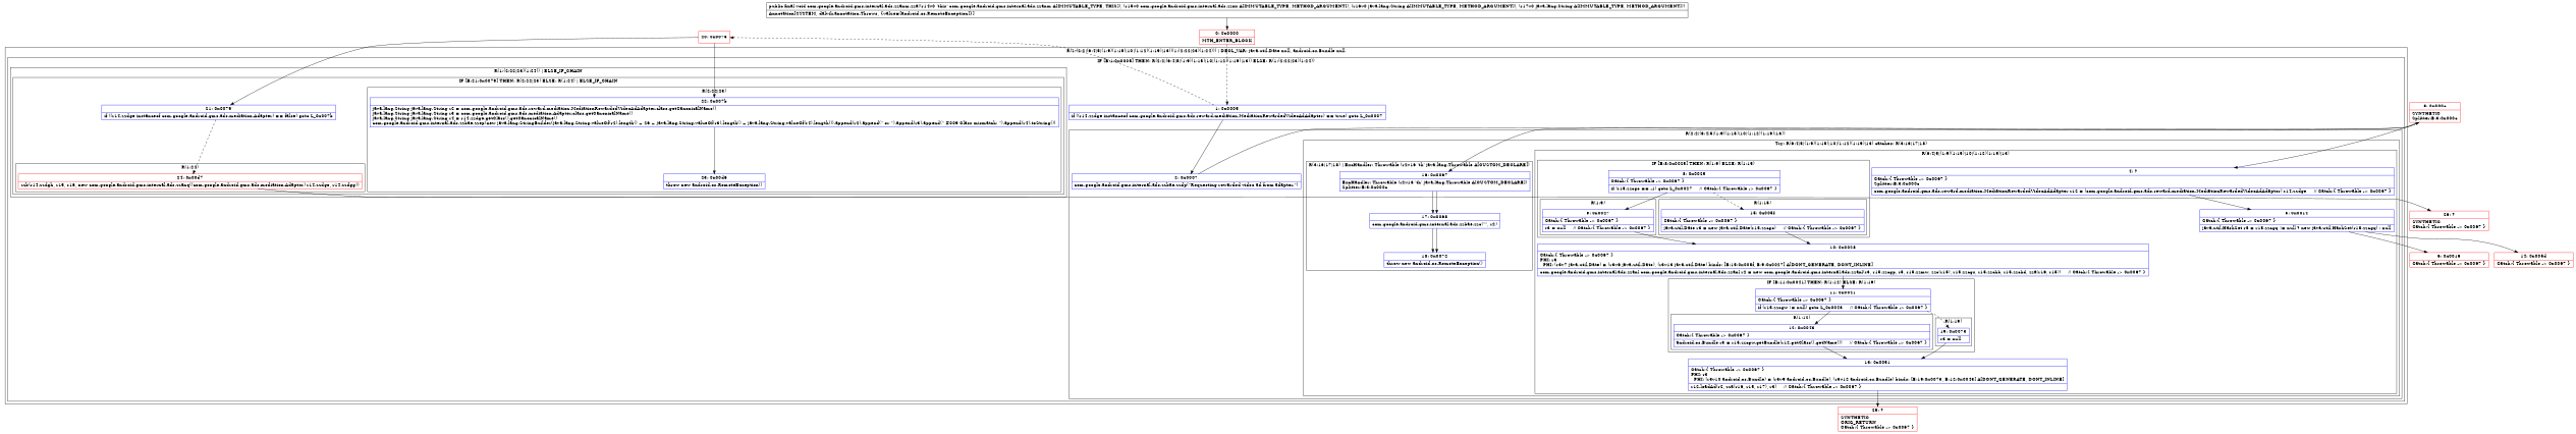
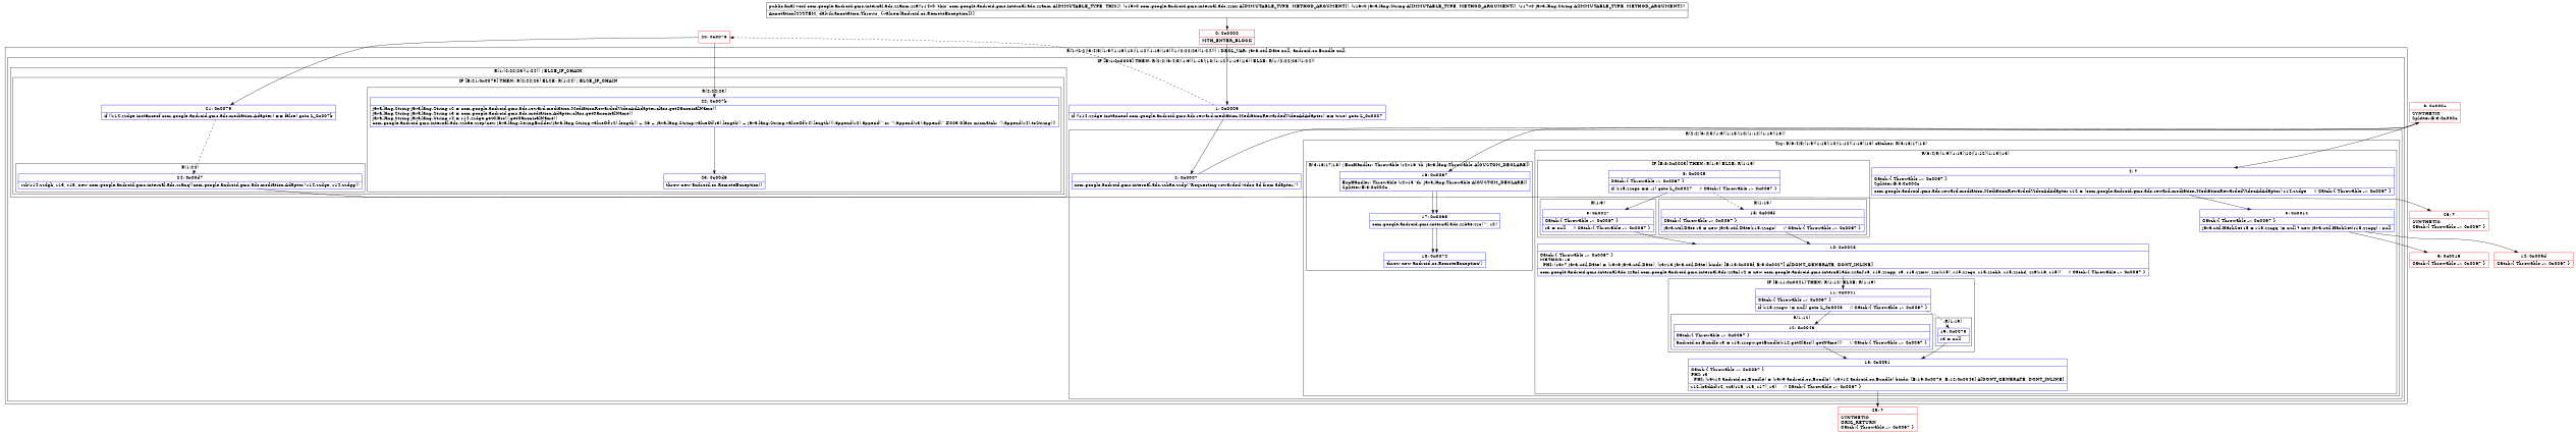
  digraph {
    node [color=blue shape=record]
    n1 [label="{9\:\ 0x0027|Catch:\{ Throwable \-\> 0x0067 \}\l|r3 = null     \/\/ Catch:\{ Throwable \-\> 0x0067 \}\l}"]
    n2 [label="{15\:\ 0x005f|Catch:\{ Throwable \-\> 0x0067 \}\l|java.util.Date r3 = new java.util.Date(r15.zzcgo)     \/\/ Catch:\{ Throwable \-\> 0x0067 \}\l}"]
    n3 [label="{8\:\ 0x0025|Catch:\{ Throwable \-\> 0x0067 \}\l|if (r15.zzcgo == \-1) goto L_0x0027     \/\/ Catch:\{ Throwable \-\> 0x0067 \}\l}"]
    n4 [label="{12\:\ 0x0043|Catch:\{ Throwable \-\> 0x0067 \}\l|android.os.Bundle r3 = r15.zzcgw.getBundle(r12.getClass().getName())     \/\/ Catch:\{ Throwable \-\> 0x0067 \}\l}"]
    n5 [label="{19\:\ 0x0073|r3 = null\l}"]
    n6 [label="{11\:\ 0x0041|Catch:\{ Throwable \-\> 0x0067 \}\l|if (r15.zzcgw != null) goto L_0x0043     \/\/ Catch:\{ Throwable \-\> 0x0067 \}\l}"]
    n7 [label="{4\:\ ?|Catch:\{ Throwable \-\> 0x0067 \}\lSplitter:B:3:0x000c\l|com.google.android.gms.ads.reward.mediation.MediationRewardedVideoAdAdapter r12 = (com.google.android.gms.ads.reward.mediation.MediationRewardedVideoAdAdapter) r14.zzdge     \/\/ Catch:\{ Throwable \-\> 0x0067 \}\l}"]
    n8 [label="{5\:\ 0x0014|Catch:\{ Throwable \-\> 0x0067 \}\l|java.util.HashSet r5 = r15.zzcgq != null ? new java.util.HashSet(r15.zzcgq) : null\l}"]
-   n9 [label="{10\:\ 0x0028|Catch:\{ Throwable \-\> 0x0067 \}\lPHI: r3 \l  PHI: (r3v7 java.util.Date) = (r3v6 java.util.Date), (r3v13 java.util.Date) binds: [B:15:0x005f, B:9:0x0027] A[DONT_GENERATE, DONT_INLINE]\l|com.google.android.gms.internal.ads.zzanl com.google.android.gms.internal.ads.zzanl r2 = new com.google.android.gms.internal.ads.zzanl(r3, r15.zzcgp, r5, r15.zzmw, zzc(r15), r15.zzcgs, r15.zzchb, r15.zzchd, zza(r16, r15))     \/\/ Catch:\{ Throwable \-\> 0x0067 \}\l}"]
+   n9 [label="{10\:\ 0x0028|Catch:\{ Throwable \-\> 0x0067 \}\lMETHOD: r3 \l  PHI: (r3v7 java.util.Date) = (r3v6 java.util.Date), (r3v13 java.util.Date) binds: [B:15:0x005f, B:9:0x0027] A[DONT_GENERATE, DONT_INLINE]\l|com.google.android.gms.internal.ads.zzanl com.google.android.gms.internal.ads.zzanl r2 = new com.google.android.gms.internal.ads.zzanl(r3, r15.zzcgp, r5, r15.zzmw, zzc(r15), r15.zzcgs, r15.zzchb, r15.zzchd, zza(r16, r15))     \/\/ Catch:\{ Throwable \-\> 0x0067 \}\l}"]
    n10 [label="{13\:\ 0x0051|Catch:\{ Throwable \-\> 0x0067 \}\lPHI: r3 \l  PHI: (r3v10 android.os.Bundle) = (r3v9 android.os.Bundle), (r3v12 android.os.Bundle) binds: [B:19:0x0073, B:12:0x0043] A[DONT_GENERATE, DONT_INLINE]\l|r12.loadAd(r2, zza(r16, r15, r17), r3)     \/\/ Catch:\{ Throwable \-\> 0x0067 \}\l}"]
    n11 [label="{16\:\ 0x0067|ExcHandler: Throwable (r2v16 'th' java.lang.Throwable A[CUSTOM_DECLARE])\lSplitter:B:3:0x000c\l}"]
    n12 [label="{17\:\ 0x0068|com.google.android.gms.internal.ads.zzbae.zzc(\"\", r2)\l}"]
    n13 [label="{18\:\ 0x0072|throw new android.os.RemoteException()\l}"]
    n14 [label="{2\:\ 0x0007|com.google.android.gms.internal.ads.zzbae.zzdp(\"Requesting rewarded video ad from adapter.\")\l}"]
    n15 [label="{22\:\ 0x007b|java.lang.String java.lang.String r2 = com.google.android.gms.ads.reward.mediation.MediationRewardedVideoAdAdapter.class.getCanonicalName()\ljava.lang.String java.lang.String r3 = com.google.android.gms.ads.mediation.Adapter.class.getCanonicalName()\ljava.lang.String java.lang.String r4 = r14.zzdge.getClass().getCanonicalName()\lcom.google.android.gms.internal.ads.zzbae.zzep(new java.lang.StringBuilder(java.lang.String.valueOf(r2).length() + 26 + java.lang.String.valueOf(r3).length() + java.lang.String.valueOf(r4).length()).append(r2).append(\" or \").append(r3).append(\" #009 Class mismatch: \").append(r4).toString())\l}"]
    n16 [label="{23\:\ 0x00d6|throw new android.os.RemoteException()\l}"]
-   n17 [color=red label="{24\:\ 0x00d7|zzb(r14.zzdgh, r15, r16, new com.google.android.gms.internal.ads.zzanq((com.google.android.gms.ads.mediation.Adapter) r14.zzdge, r14.zzdgg))\l}"]
+   n17 [label="{24\:\ 0x00d7|zzb(r14.zzdgh, r15, r16, new com.google.android.gms.internal.ads.zzanq((com.google.android.gms.ads.mediation.Adapter) r14.zzdge, r14.zzdgg))\l}"]
    n18 [label="{21\:\ 0x0079|if ((r14.zzdge instanceof com.google.android.gms.ads.mediation.Adapter) == false) goto L_0x007b\l}"]
    n19 [label="{1\:\ 0x0005|if ((r14.zzdge instanceof com.google.android.gms.ads.reward.mediation.MediationRewardedVideoAdAdapter) == true) goto L_0x0007\l}"]
    n20 [color=red label="{6\:\ 0x0016|Catch:\{ Throwable \-\> 0x0067 \}\l}"]
    n21 [color=red label="{14\:\ 0x005d|Catch:\{ Throwable \-\> 0x0067 \}\l}"]
    n22 [color=red label="{25\:\ ?|SYNTHETIC\lORIG_RETURN\lCatch:\{ Throwable \-\> 0x0067 \}\l}"]
    n23 [color=red label="{3\:\ 0x000c|SYNTHETIC\lSplitter:B:3:0x000c\l}"]
    n24 [color=red label="{26\:\ ?|SYNTHETIC\lCatch:\{ Throwable \-\> 0x0067 \}\l}"]
    n25 [color=red label="{20\:\ 0x0075}"]
    n26 [color=red label="{0\:\ 0x0000|MTH_ENTER_BLOCK\l}"]
    n27 [label="{public final void com.google.android.gms.internal.ads.zzanm.zza((r14v0 'this' com.google.android.gms.internal.ads.zzanm A[IMMUTABLE_TYPE, THIS]), (r15v0 com.google.android.gms.internal.ads.zzxx A[IMMUTABLE_TYPE, METHOD_ARGUMENT]), (r16v0 java.lang.String A[IMMUTABLE_TYPE, METHOD_ARGUMENT]), (r17v0 java.lang.String A[IMMUTABLE_TYPE, METHOD_ARGUMENT]))  | Annotation[SYSTEM, dalvik.annotation.Throws, \{value=[android.os.RemoteException]\}]\l}" color=""]
    subgraph cluster_1 {
      label="R(1:(2:2|(6:4|5|(1:9)(1:15)|10|(1:12)(1:19)|13))(1:(2:22|23)(1:24))) | DECL_VAR: java.util.Date null, android.os.Bundle null\l"
      subgraph cluster_2 {
        label="IF [B:1:0x0005] THEN: R(2:2|(6:4|5|(1:9)(1:15)|10|(1:12)(1:19)|13)) ELSE: R(1:(2:22|23)(1:24))"
        n19
        subgraph cluster_3 {
          label="R(2:2|(6:4|5|(1:9)(1:15)|10|(1:12)(1:19)|13))"
          n14
          subgraph cluster_4 {
            label="Try: R(6:4|5|(1:9)(1:15)|10|(1:12)(1:19)|13) catches: R(3:16|17|18)"
            subgraph cluster_5 {
              label="R(6:4|5|(1:9)(1:15)|10|(1:12)(1:19)|13)"
              n7
              n8
              n9
              n10
              subgraph cluster_6 {
                label="IF [B:8:0x0025] THEN: R(1:9) ELSE: R(1:15)"
                n3
                subgraph cluster_7 {
                  label="R(1:9)"
                  n1
                }
                subgraph cluster_8 {
                  label="R(1:15)"
                  n2
                }
              }
              subgraph cluster_9 {
                label="IF [B:11:0x0041] THEN: R(1:12) ELSE: R(1:19)"
                n6
                subgraph cluster_10 {
                  label="R(1:12)"
                  n4
                }
                subgraph cluster_11 {
                  label="R(1:19)"
                  n5
                }
              }
            }
            subgraph cluster_12 {
              label="R(3:16|17|18) | ExcHandler: Throwable (r2v16 'th' java.lang.Throwable A[CUSTOM_DECLARE])\l"
              n11
              n12
              n13
            }
          }
        }
        subgraph cluster_13 {
          label="R(1:(2:22|23)(1:24)) | ELSE_IF_CHAIN\l"
          subgraph cluster_14 {
            label="IF [B:21:0x0079] THEN: R(2:22|23) ELSE: R(1:24) | ELSE_IF_CHAIN\l"
            n18
            subgraph cluster_15 {
              label="R(2:22|23)"
              n15
              n16
            }
            subgraph cluster_16 {
              label="R(1:24)"
              n17
            }
          }
        }
      }
    }
    subgraph cluster_17 {
      label="R(3:16|17|18) | ExcHandler: Throwable (r2v16 'th' java.lang.Throwable A[CUSTOM_DECLARE])\l"
    }
    n1 -> n9
    n2 -> n9
    n3 -> n1
    n3 -> n2 [style=dashed]
    n4 -> n10
    n5 -> n10
    n6 -> n4
    n6 -> n5 [style=dashed]
    n7 -> n8
    n8 -> n20
    n8 -> n21
    n9 -> n6
    n10 -> n22
    n11 -> n12
    n11 -> n12
    n12 -> n13
    n12 -> n13
    n14 -> n23
    n15 -> n16
    n17 -> n24
    n18 -> n17 [style=dashed]
    n19 -> n14
    n19 -> n25 [style=dashed]
    n23 -> n7
    n23 -> n11
    n25 -> n15
    n25 -> n18
-   n26 -> n19 [style=dashed]
+   n26 -> n19
    n27 -> n26
  }
